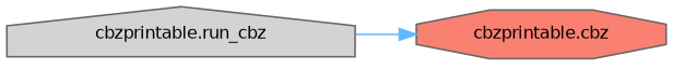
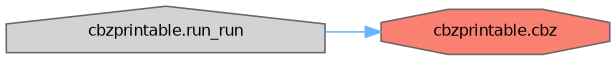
  digraph {
    rankdir=RL
    fontname="DejaVu Sans"
    node [fontname="DejaVu Sans" fontsize=10 style=filled]
    n1 [color=gray40 fillcolor=salmon fontcolor=black height=0.2 label="cbzprintable.cbz" shape=octagon width=0.4]
-   n2 [color=grey40 fillcolor=lightgrey height=0.2 label="cbzprintable.run_cbz" shape=house width=0.4]
+   n2 [color=grey40 fillcolor=lightgrey height=0.2 label="cbzprintable.run_run" shape=house width=0.4]
    n1 -> n2 [color=steelblue1 dir=back fontname="DejaVu Sans" fontsize=10 labelfontname=Helvetica labelfontsize=10 style=solid]
  }
